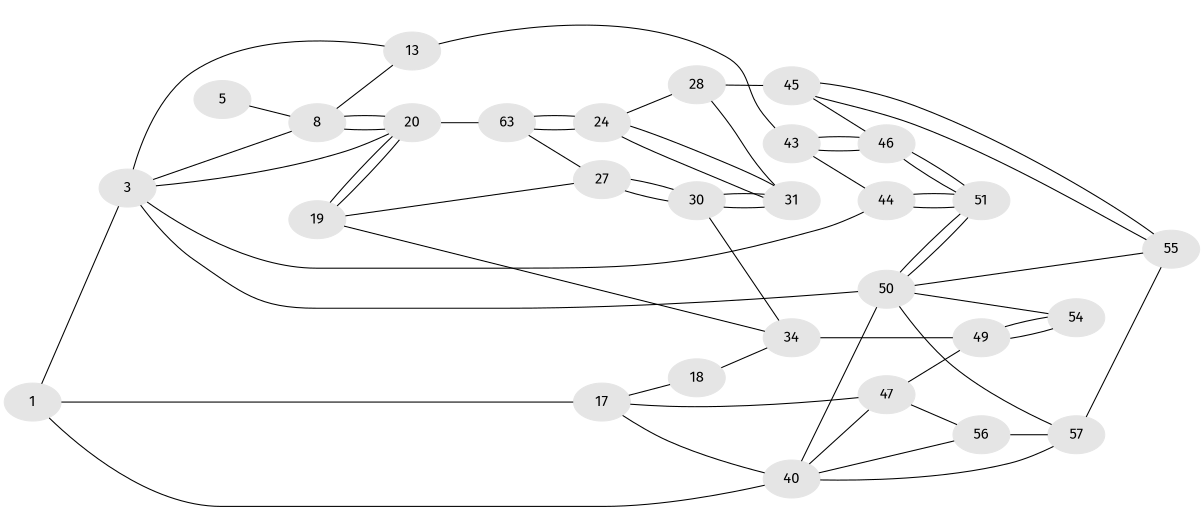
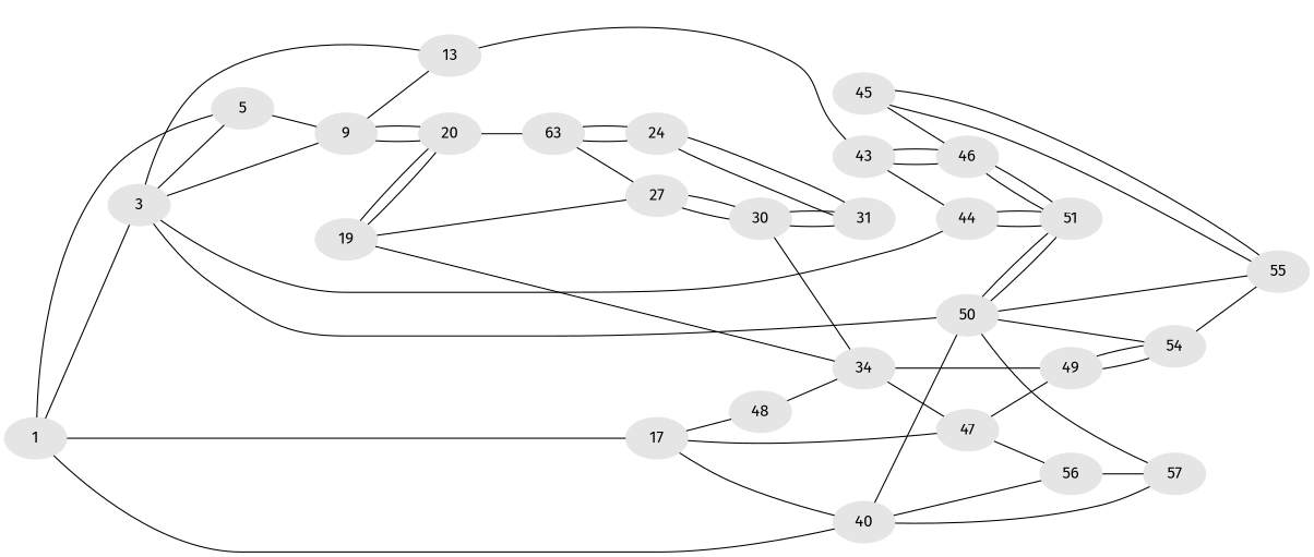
  graph {
    fontname="Fira Sans"
    rankdir=LR
    node [color=gray90 fontname="Fira Sans" style=filled]
    edge [fontname="Fira Sans"]
    1 [super="+6+2"]
    3 [super="+4+14"]
    5 [super="+7"]
    17 [super="+35"]
    40 [super="+41+42"]
-   8 [super="+9"]
+   8 [super="+9" label=9]
    13 [super="+29"]
    44
    50 [super="+59"]
-   18 [super="+33"]
+   18 [super="+33" label=48]
    47 [super="+48"]
    56
    57 [super="+58"]
    20 [super="+22"]
    43
    51
    55
    54
    n19 [label=63]
-   28 [super="+32"]
    31
    45
    46
    24 [super="+25"]
    34 [super="+39"]
    49
    19 [super="+26"]
    27
    30
    1 -- 3
+   1 -- 5
    1 -- 17 [weight=2]
    1 -- 40 [weight=2]
-   3 -- 20
+   3 -- 5
    3 -- 8
    3 -- 13
    3 -- 44
    3 -- 50
    5 -- 8
    17 -- 40
    17 -- 18 [weight=2]
    17 -- 47
    40 -- 50
-   40 -- 47
+   34 -- 47
    40 -- 56
    40 -- 57 [weight=2]
    8 -- 13
    8 -- 20 [weight=2]
    8 -- 20
    13 -- 43
    44 -- 51
    44 -- 51
    50 -- 57
    50 -- 51
    50 -- 51
    50 -- 55
    50 -- 54
    18 -- 34
    47 -- 56
    47 -- 49
    56 -- 57
    20 -- n19
    43 -- 44
    43 -- 46
    43 -- 46
-   57 -- 55
+   54 -- 55
    n19 -- 24
    n19 -- 24
    n19 -- 27
-   28 -- 31
-   28 -- 45
    45 -- 55
    45 -- 55
    45 -- 46
    46 -- 51
    46 -- 51
-   24 -- 28
    24 -- 31
    24 -- 31
    34 -- 49
    49 -- 54
    49 -- 54
    19 -- 20
    19 -- 20
    19 -- 34
    19 -- 27
    27 -- 30
    27 -- 30
    30 -- 31
    30 -- 31
    30 -- 34
  }
